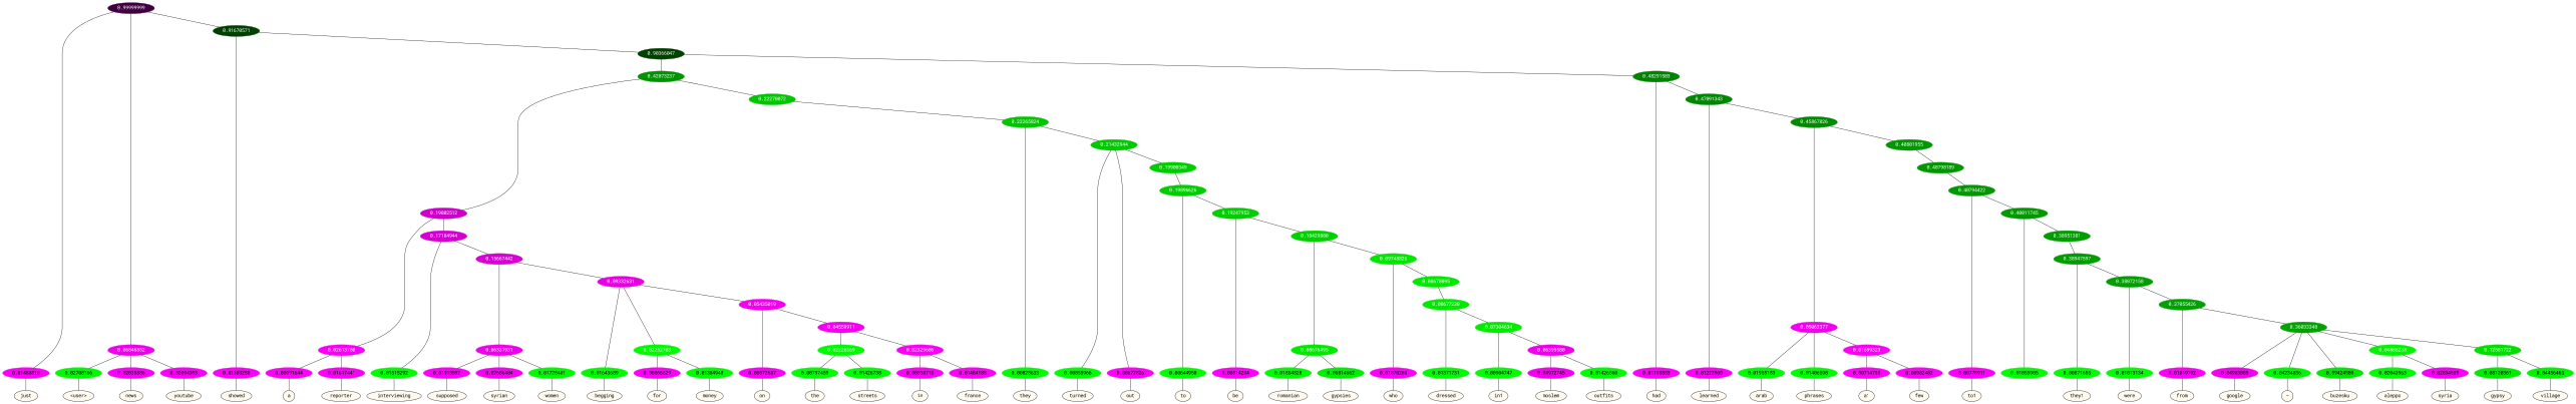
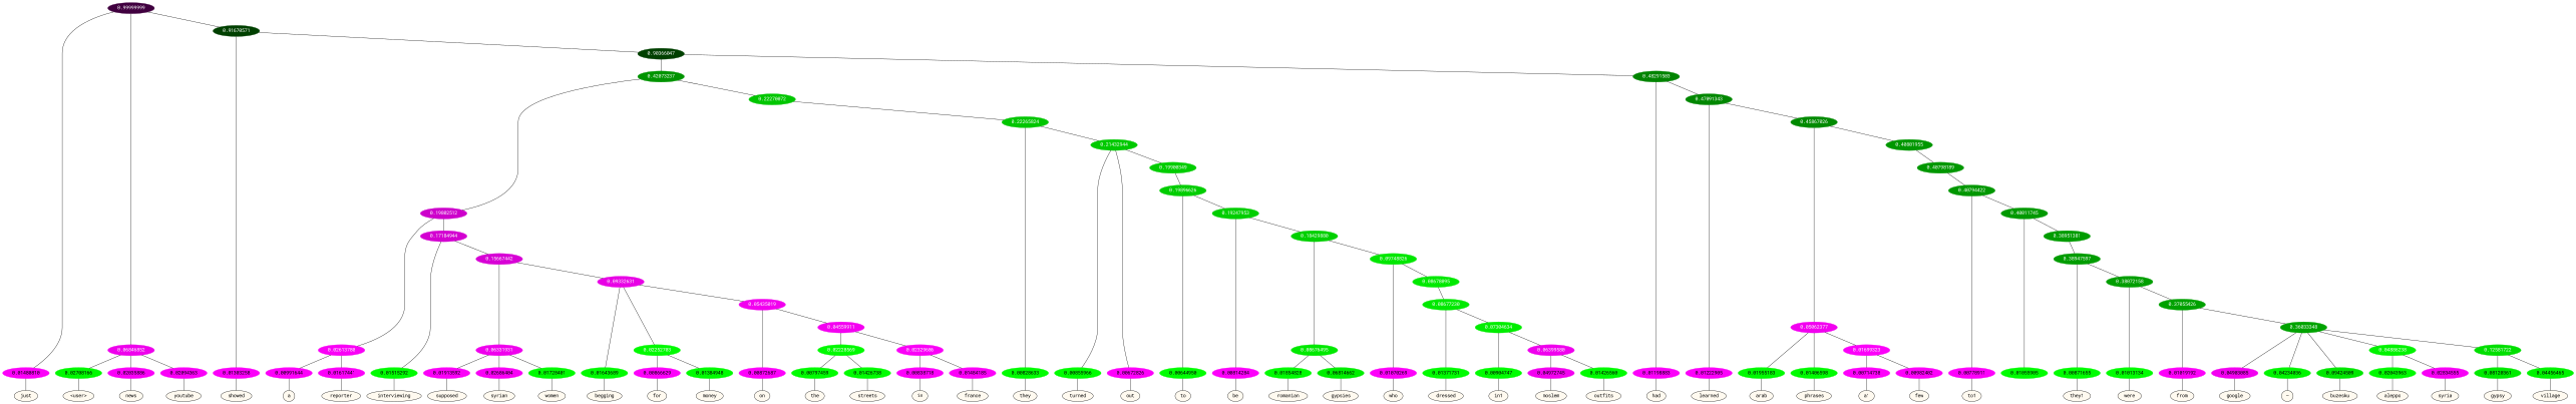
  graph {
    fontname="Roboto Mono"
    node [color=black fontname="Roboto Mono" format=png nodesep=0.001 ordering=out overlap_scaling=0.01 ranksep=0.001 style=filled fontcolor=black]
    edge [fontname="Roboto Mono"]
    n1 [fillcolor=floralwhite height=0.15 label="\<user\>" style="filled,solid" width=0.15 fontcolor=""]
    n2 [fillcolor=floralwhite height=0.15 label=news style="filled,solid" width=0.15 fontcolor=""]
    n3 [fillcolor=floralwhite height=0.15 label=youtube style="filled,solid" width=0.15 fontcolor=""]
    n4 [fillcolor=floralwhite height=0.15 label=just style="filled,solid" width=0.15 fontcolor=""]
    n5 [fillcolor=floralwhite height=0.15 label=showed style="filled,solid" width=0.15 fontcolor=""]
    n6 [fillcolor=floralwhite height=0.15 label=a style="filled,solid" width=0.15 fontcolor=""]
    n7 [fillcolor=floralwhite height=0.15 label=reporter style="filled,solid" width=0.15 fontcolor=""]
    n8 [fillcolor=floralwhite height=0.15 label=interviewing style="filled,solid" width=0.15 fontcolor=""]
    n9 [fillcolor=floralwhite height=0.15 label=supposed style="filled,solid" width=0.15 fontcolor=""]
    n10 [fillcolor=floralwhite height=0.15 label=syrian style="filled,solid" width=0.15 fontcolor=""]
    n11 [fillcolor=floralwhite height=0.15 label=women style="filled,solid" width=0.15 fontcolor=""]
    n12 [fillcolor=floralwhite height=0.15 label=begging style="filled,solid" width=0.15 fontcolor=""]
    n13 [fillcolor=floralwhite height=0.15 label=for style="filled,solid" width=0.15 fontcolor=""]
    n14 [fillcolor=floralwhite height=0.15 label=money style="filled,solid" width=0.15 fontcolor=""]
    n15 [fillcolor=floralwhite height=0.15 label=on style="filled,solid" width=0.15 fontcolor=""]
    n16 [fillcolor=floralwhite height=0.15 label=the style="filled,solid" width=0.15 fontcolor=""]
    n17 [fillcolor=floralwhite height=0.15 label=streets style="filled,solid" width=0.15 fontcolor=""]
    n18 [fillcolor=floralwhite height=0.15 label=in style="filled,solid" width=0.15 fontcolor=""]
    n19 [fillcolor=floralwhite height=0.15 label=france style="filled,solid" width=0.15 fontcolor=""]
    n20 [fillcolor=floralwhite height=0.15 label=they style="filled,solid" width=0.15 fontcolor=""]
    n21 [fillcolor=floralwhite height=0.15 label=turned style="filled,solid" width=0.15 fontcolor=""]
    n22 [fillcolor=floralwhite height=0.15 label=out style="filled,solid" width=0.15 fontcolor=""]
    n23 [fillcolor=floralwhite height=0.15 label=to style="filled,solid" width=0.15 fontcolor=""]
    n24 [fillcolor=floralwhite height=0.15 label=be style="filled,solid" width=0.15 fontcolor=""]
    n25 [fillcolor=floralwhite height=0.15 label=romanian style="filled,solid" width=0.15 fontcolor=""]
    n26 [fillcolor=floralwhite height=0.15 label=gypsies style="filled,solid" width=0.15 fontcolor=""]
    n27 [fillcolor=floralwhite height=0.15 label=who style="filled,solid" width=0.15 fontcolor=""]
    n28 [fillcolor=floralwhite height=0.15 label=dressed style="filled,solid" width=0.15 fontcolor=""]
    n29 [fillcolor=floralwhite height=0.15 label=in1 style="filled,solid" width=0.15 fontcolor=""]
    n30 [fillcolor=floralwhite height=0.15 label=moslem style="filled,solid" width=0.15 fontcolor=""]
    n31 [fillcolor=floralwhite height=0.15 label=outfits style="filled,solid" width=0.15 fontcolor=""]
    n32 [fillcolor=floralwhite height=0.15 label=had style="filled,solid" width=0.15 fontcolor=""]
    n33 [fillcolor=floralwhite height=0.15 label=learned style="filled,solid" width=0.15 fontcolor=""]
    n34 [fillcolor=floralwhite height=0.15 label=a1 style="filled,solid" width=0.15 fontcolor=""]
    n35 [fillcolor=floralwhite height=0.15 label=few style="filled,solid" width=0.15 fontcolor=""]
    n36 [fillcolor=floralwhite height=0.15 label=arab style="filled,solid" width=0.15 fontcolor=""]
    n37 [fillcolor=floralwhite height=0.15 label=phrases style="filled,solid" width=0.15 fontcolor=""]
    n38 [fillcolor=floralwhite height=0.15 label=to1 style="filled,solid" width=0.15 fontcolor=""]
    n39 [fillcolor=floralwhite height=0.15 label=they1 style="filled,solid" width=0.15 fontcolor=""]
    n40 [fillcolor=floralwhite height=0.15 label=were style="filled,solid" width=0.15 fontcolor=""]
    n41 [fillcolor=floralwhite height=0.15 label=from style="filled,solid" width=0.15 fontcolor=""]
    n42 [fillcolor=floralwhite height=0.15 label=aleppo style="filled,solid" width=0.15 fontcolor=""]
    n43 [fillcolor=floralwhite height=0.15 label=syria style="filled,solid" width=0.15 fontcolor=""]
    n44 [fillcolor=floralwhite height=0.15 label=google style="filled,solid" width=0.15 fontcolor=""]
    n45 [fillcolor=floralwhite height=0.15 label="–" style="filled,solid" width=0.15 fontcolor=""]
    n46 [fillcolor=floralwhite height=0.15 label=gypsy style="filled,solid" width=0.15 fontcolor=""]
    n47 [fillcolor=floralwhite height=0.15 label=village style="filled,solid" width=0.15 fontcolor=""]
    n48 [fillcolor=floralwhite height=0.15 label=buzesku style="filled,solid" width=0.15 fontcolor=""]
    n49 [color="0.334 1.000 0.973" height=0.15 label=0.02708166 width=0.15]
    n50 [color="0.835 1.000 0.980" height=0.15 label=0.02035886 width=0.15]
    n51 [color="0.835 1.000 0.979" height=0.15 label=0.02094363 width=0.15]
    n52 [color="0.835 1.000 0.985" height=0.15 label=0.01480810 width=0.15]
    n53 [color="0.835 1.000 0.987" height=0.15 label=0.01303258 width=0.15]
    n54 [color="0.835 1.000 0.990" height=0.15 label=0.00991644 width=0.15]
    n55 [color="0.835 1.000 0.984" height=0.15 label=0.01617441 width=0.15]
    n56 [color="0.334 1.000 0.985" height=0.15 label=0.01515292 width=0.15]
    n57 [color="0.835 1.000 0.981" height=0.15 label=0.01913592 width=0.15]
    n58 [color="0.835 1.000 0.973" height=0.15 label=0.02686404 width=0.15]
    n59 [color="0.334 1.000 0.983" height=0.15 label=0.01728401 width=0.15]
    n60 [color="0.334 1.000 0.984" height=0.15 label=0.01643689 width=0.15]
    n61 [color="0.835 1.000 0.991" height=0.15 label=0.00866629 width=0.15]
    n62 [color="0.334 1.000 0.986" height=0.15 label=0.01384948 width=0.15]
    n63 [color="0.835 1.000 0.991" height=0.15 label=0.00872687 width=0.15]
    n64 [color="0.334 1.000 0.992" height=0.15 label=0.00797459 width=0.15]
    n65 [color="0.334 1.000 0.986" height=0.15 label=0.01426738 width=0.15]
    n66 [color="0.835 1.000 0.992" height=0.15 label=0.00838718 width=0.15]
    n67 [color="0.835 1.000 0.985" height=0.15 label=0.01484185 width=0.15]
    n68 [color="0.334 1.000 0.992" height=0.15 label=0.00828633 width=0.15]
    n69 [color="0.334 1.000 0.991" height=0.15 label=0.00855966 width=0.15]
    n70 [color="0.835 1.000 0.993" height=0.15 label=0.00672826 width=0.15]
    n71 [color="0.334 1.000 0.994" height=0.15 label=0.00644950 width=0.15]
    n72 [color="0.835 1.000 0.992" height=0.15 label=0.00814284 width=0.15]
    n73 [color="0.334 1.000 0.981" height=0.15 label=0.01854828 width=0.15]
    n74 [color="0.334 1.000 0.932" height=0.15 label=0.06814662 width=0.15]
    n75 [color="0.835 1.000 0.989" height=0.15 label=0.01070269 width=0.15]
    n76 [color="0.334 1.000 0.986" height=0.15 label=0.01371731 width=0.15]
    n77 [color="0.334 1.000 0.991" height=0.15 label=0.00904747 width=0.15]
    n78 [color="0.835 1.000 0.950" height=0.15 label=0.04972745 width=0.15]
    n79 [color="0.334 1.000 0.986" height=0.15 label=0.01426560 width=0.15]
    n80 [color="0.835 1.000 0.988" height=0.15 label=0.01198883 width=0.15]
    n81 [color="0.835 1.000 0.988" height=0.15 label=0.01222905 width=0.15]
    n82 [color="0.835 1.000 0.993" height=0.15 label=0.00714738 width=0.15]
    n83 [color="0.835 1.000 0.990" height=0.15 label=0.00982402 width=0.15]
    n84 [color="0.334 1.000 0.980" height=0.15 label=0.01955183 width=0.15]
    n85 [color="0.334 1.000 0.986" height=0.15 label=0.01406598 width=0.15]
    n86 [color="0.835 1.000 0.992" height=0.15 label=0.00778911 width=0.15]
    n87 [color="0.334 1.000 0.989" height=0.15 label=0.01055905 width=0.15]
    n88 [color="0.334 1.000 0.991" height=0.15 label=0.00871655 width=0.15]
    n89 [color="0.334 1.000 0.990" height=0.15 label=0.01013134 width=0.15]
    n90 [color="0.835 1.000 0.990" height=0.15 label=0.01019192 width=0.15]
    n91 [color="0.334 1.000 0.980" height=0.15 label=0.02043963 width=0.15]
    n92 [color="0.835 1.000 0.972" height=0.15 label=0.02834555 width=0.15]
    n93 [color="0.835 1.000 0.951" height=0.15 label=0.04903085 width=0.15]
    n94 [color="0.334 1.000 0.958" height=0.15 label=0.04234036 width=0.15]
    n95 [color="0.334 1.000 0.919" height=0.15 label=0.08120361 width=0.15]
    n96 [color="0.334 1.000 0.955" height=0.15 label=0.04456465 width=0.15]
-   n97 [color="0.334 1.000 0.906" height=0.15 label=0.59424509 width=0.15]
+   n97 [color="0.334 1.000 0.906" height=0.15 label=0.09424509 width=0.15]
    n98 [color="0.835 1.000 0.250" fontcolor=grey99 height=0.15 label=0.99999999 width=0.15]
    n99 [color="0.835 1.000 0.932" fontcolor=grey99 height=0.15 label=0.06846852 width=0.15]
    n100 [color="0.334 1.000 0.250" fontcolor=grey99 height=0.15 label=0.91670571 width=0.15]
    n101 [color="0.334 1.000 0.250" fontcolor=grey99 height=0.15 label=0.90366047 width=0.15]
    n102 [color="0.334 1.000 0.579" fontcolor=grey99 height=0.15 label=0.42073237 width=0.15]
    n103 [color="0.334 1.000 0.517" fontcolor=grey99 height=0.15 label=0.48291503 width=0.15]
    n104 [color="0.835 1.000 0.802" fontcolor=grey99 height=0.15 label=0.19802512 width=0.15]
    n105 [color="0.334 1.000 0.777" fontcolor=grey99 height=0.15 label=0.22270072 width=0.15]
    n106 [color="0.334 1.000 0.529" fontcolor=grey99 height=0.15 label=0.47091343 width=0.15]
    n107 [color="0.835 1.000 0.974" fontcolor=grey99 height=0.15 label=0.02613780 width=0.15]
    n108 [color="0.835 1.000 0.828" fontcolor=grey99 height=0.15 label=0.17184944 width=0.15]
    n109 [color="0.334 1.000 0.777" fontcolor=grey99 height=0.15 label=0.22265824 width=0.15]
    n110 [color="0.334 1.000 0.541" fontcolor=grey99 height=0.15 label=0.45867026 width=0.15]
    n111 [color="0.835 1.000 0.843" fontcolor=grey99 height=0.15 label=0.15667442 width=0.15]
    n112 [color="0.334 1.000 0.786" fontcolor=grey99 height=0.15 label=0.21432944 width=0.15]
    n113 [color="0.835 1.000 0.949" fontcolor=grey99 height=0.15 label=0.05062377 width=0.15]
    n114 [color="0.334 1.000 0.592" fontcolor=grey99 height=0.15 label=0.40801955 width=0.15]
    n115 [color="0.835 1.000 0.937" fontcolor=grey99 height=0.15 label=0.06331931 width=0.15]
    n116 [color="0.835 1.000 0.907" fontcolor=grey99 height=0.15 label=0.09332631 width=0.15]
    n117 [color="0.334 1.000 0.801" fontcolor=grey99 height=0.15 label=0.19900349 width=0.15]
    n118 [color="0.835 1.000 0.983" fontcolor=grey99 height=0.15 label=0.01699323 width=0.15]
    n119 [color="0.334 1.000 0.592" fontcolor=grey99 height=0.15 label=0.40798189 width=0.15]
    n120 [color="0.334 1.000 0.977" fontcolor=grey99 height=0.15 label=0.02252703 width=0.15]
    n121 [color="0.835 1.000 0.946" fontcolor=grey99 height=0.15 label=0.05435019 width=0.15]
    n122 [color="0.334 1.000 0.801" fontcolor=grey99 height=0.15 label=0.19896626 width=0.15]
    n123 [color="0.334 1.000 0.592" fontcolor=grey99 height=0.15 label=0.40794422 width=0.15]
    n124 [color="0.835 1.000 0.954" fontcolor=grey99 height=0.15 label=0.04559911 width=0.15]
    n125 [color="0.334 1.000 0.808" fontcolor=grey99 height=0.15 label=0.19247953 width=0.15]
    n126 [color="0.334 1.000 0.600" fontcolor=grey99 height=0.15 label=0.40011745 width=0.15]
    n127 [color="0.334 1.000 0.978" fontcolor=grey99 height=0.15 label=0.02228569 width=0.15]
    n128 [color="0.835 1.000 0.977" fontcolor=grey99 height=0.15 label=0.02329686 width=0.15]
    n129 [color="0.334 1.000 0.816" fontcolor=grey99 height=0.15 label=0.18429880 width=0.15]
    n130 [color="0.334 1.000 0.610" fontcolor=grey99 height=0.15 label=0.38951381 width=0.15]
    n131 [color="0.334 1.000 0.913" fontcolor=grey99 height=0.15 label=0.08676495 width=0.15]
    n132 [color="0.334 1.000 0.903" fontcolor=grey99 height=0.15 label=0.09748826 width=0.15]
    n133 [color="0.334 1.000 0.611" fontcolor=grey99 height=0.15 label=0.38947597 width=0.15]
    n134 [color="0.334 1.000 0.913" fontcolor=grey99 height=0.15 label=0.08678095 width=0.15]
    n135 [color="0.334 1.000 0.619" fontcolor=grey99 height=0.15 label=0.38072158 width=0.15]
    n136 [color="0.334 1.000 0.913" fontcolor=grey99 height=0.15 label=0.08677230 width=0.15]
    n137 [color="0.334 1.000 0.629" fontcolor=grey99 height=0.15 label=0.37055426 width=0.15]
    n138 [color="0.334 1.000 0.927" fontcolor=grey99 height=0.15 label=0.07304634 width=0.15]
    n139 [color="0.334 1.000 0.640" fontcolor=grey99 height=0.15 label=0.36033348 width=0.15]
    n140 [color="0.835 1.000 0.936" fontcolor=grey99 height=0.15 label=0.06399580 width=0.15]
    n141 [color="0.334 1.000 0.951" fontcolor=grey99 height=0.15 label=0.04886238 width=0.15]
    n142 [color="0.334 1.000 0.874" fontcolor=grey99 height=0.15 label=0.12581722 width=0.15]
    subgraph sub_1 {
      rank=same
      n1
      n2
      n3
      n4
      n5
      n6
      n7
      n8
      n9
      n10
      n11
      n12
      n13
      n14
      n15
      n16
      n17
      n18
      n19
      n20
      n21
      n22
      n23
      n24
      n25
      n26
      n27
      n28
      n29
      n30
      n31
      n32
      n33
      n34
      n35
      n36
      n37
      n38
      n39
      n40
      n41
      n42
      n43
      n44
      n45
      n46
      n47
      n48
    }
    subgraph sub_2 {
      rank=same
      n49
      n50
      n51
      n52
      n53
      n54
      n55
      n56
      n57
      n58
      n59
      n60
      n61
      n62
      n63
      n64
      n65
      n66
      n67
      n68
      n69
      n70
      n71
      n72
      n73
      n74
      n75
      n76
      n77
      n78
      n79
      n80
      n81
      n82
      n83
      n84
      n85
      n86
      n87
      n88
      n89
      n90
      n91
      n92
      n93
      n94
      n95
      n96
      n97
    }
    n49 -- n1
    n50 -- n2
    n51 -- n3
    n52 -- n4
    n53 -- n5
    n54 -- n6
    n55 -- n7
    n56 -- n8
    n57 -- n9
    n58 -- n10
    n59 -- n11
    n60 -- n12
    n61 -- n13
    n62 -- n14
    n63 -- n15
    n64 -- n16
    n65 -- n17
    n66 -- n18
    n67 -- n19
    n68 -- n20
    n69 -- n21
    n70 -- n22
    n71 -- n23
    n72 -- n24
    n73 -- n25
    n74 -- n26
    n75 -- n27
    n76 -- n28
    n77 -- n29
    n78 -- n30
    n79 -- n31
    n80 -- n32
    n81 -- n33
    n82 -- n34
    n83 -- n35
    n84 -- n36
    n85 -- n37
    n86 -- n38
    n88 -- n39
    n89 -- n40
    n90 -- n41
    n91 -- n42
    n92 -- n43
    n93 -- n44
    n94 -- n45
    n95 -- n46
    n96 -- n47
    n97 -- n48
    n98 -- n52
    n98 -- n99
    n98 -- n100
    n99 -- n49
    n99 -- n50
    n99 -- n51
    n100 -- n53
    n100 -- n101
    n101 -- n102
    n101 -- n103
    n102 -- n104
    n102 -- n105
    n103 -- n80
    n103 -- n106
    n104 -- n107
    n104 -- n108
    n105 -- n109
    n106 -- n81
    n106 -- n110
    n107 -- n54
    n107 -- n55
    n108 -- n56
    n108 -- n111
    n109 -- n68
    n109 -- n112
    n110 -- n113
    n110 -- n114
    n111 -- n115
    n111 -- n116
    n112 -- n69
    n112 -- n70
    n112 -- n117
    n113 -- n84
    n113 -- n85
    n113 -- n118
    n114 -- n119
    n115 -- n57
    n115 -- n58
    n115 -- n59
    n116 -- n60
    n116 -- n120
    n116 -- n121
    n117 -- n122
    n118 -- n82
    n118 -- n83
    n119 -- n123
    n120 -- n61
    n120 -- n62
    n121 -- n63
    n121 -- n124
    n122 -- n71
    n122 -- n125
    n123 -- n86
    n123 -- n126
    n124 -- n127
    n124 -- n128
    n125 -- n72
    n125 -- n129
    n126 -- n87
    n126 -- n130
    n127 -- n64
    n127 -- n65
    n128 -- n66
    n128 -- n67
    n129 -- n131
    n129 -- n132
    n130 -- n133
    n131 -- n73
    n131 -- n74
    n132 -- n75
    n132 -- n134
    n133 -- n88
    n133 -- n135
    n134 -- n136
    n135 -- n89
    n135 -- n137
    n136 -- n76
    n136 -- n138
    n137 -- n90
    n137 -- n139
    n138 -- n77
    n138 -- n140
    n139 -- n93
    n139 -- n94
    n139 -- n97
    n139 -- n141
    n139 -- n142
    n140 -- n78
    n140 -- n79
    n141 -- n91
    n141 -- n92
    n142 -- n95
    n142 -- n96
  }
